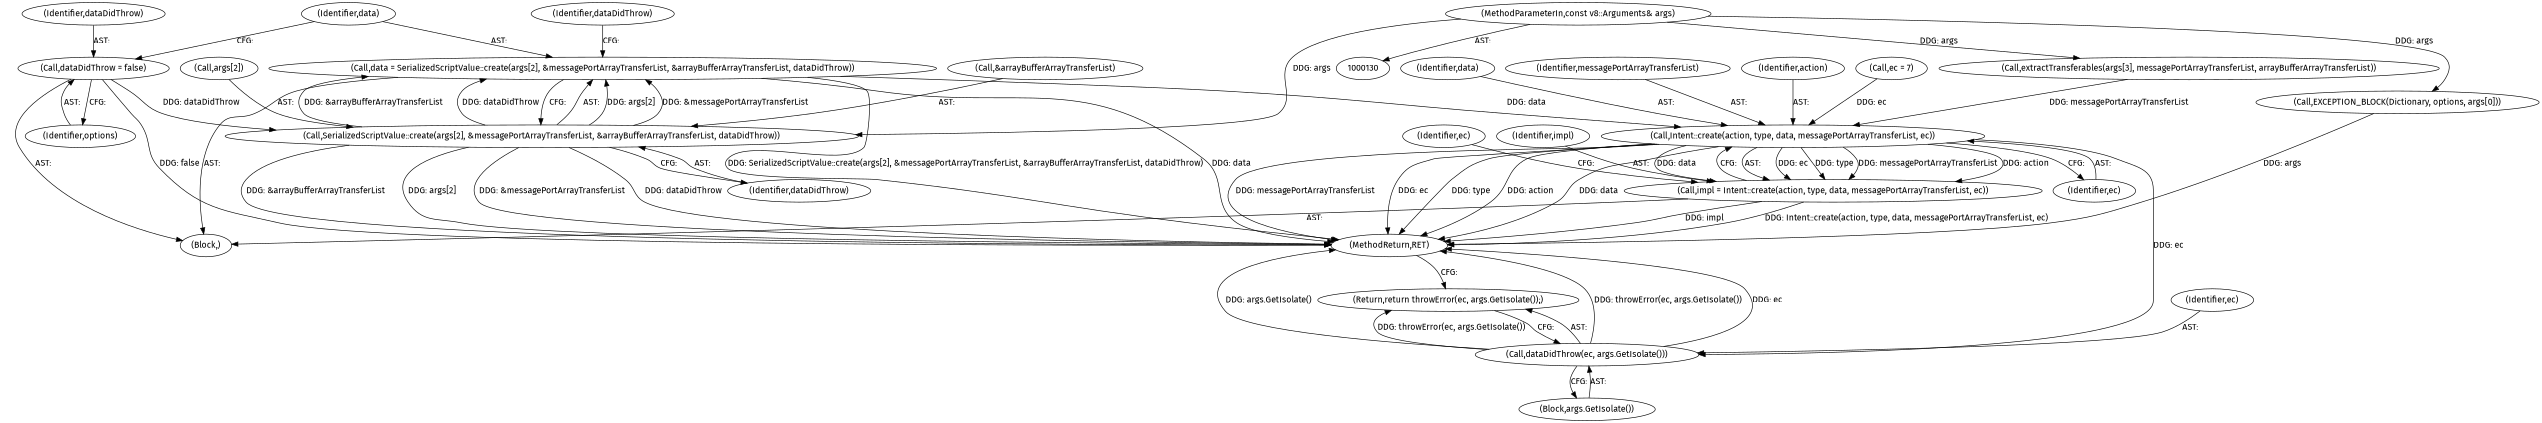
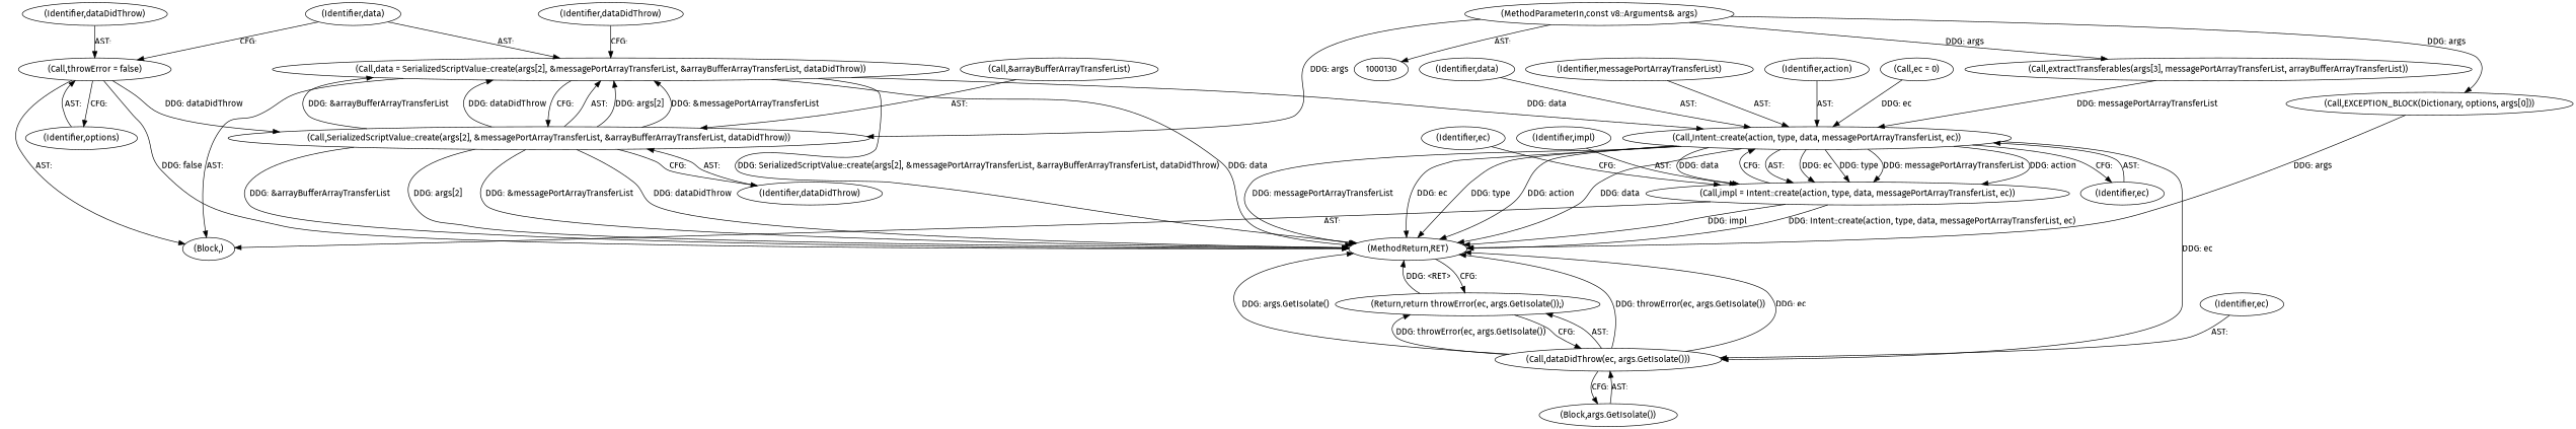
  digraph {
    fontname="Fira Sans"
    node [fontname="Fira Sans"]
    edge [fontname="Fira Sans"]
    n1 [label="(Call,data = SerializedScriptValue::create(args[2], &messagePortArrayTransferList, &arrayBufferArrayTransferList, dataDidThrow))"]
    n2 [label="(Call,SerializedScriptValue::create(args[2], &messagePortArrayTransferList, &arrayBufferArrayTransferList, dataDidThrow))"]
    n3 [label="(Call,Intent::create(action, type, data, messagePortArrayTransferList, ec))"]
    n4 [label="(Block,)"]
    n5 [label="(MethodReturn,RET)"]
    n6 [label="(Identifier,dataDidThrow)"]
    n7 [label="(Call,impl = Intent::create(action, type, data, messagePortArrayTransferList, ec))"]
    n8 [label="(Call,dataDidThrow(ec, args.GetIsolate()))"]
    n9 [label="(Identifier,ec)"]
    n10 [label="(Return,return throwError(ec, args.GetIsolate());)"]
    n11 [label="(MethodParameterIn,const v8::Arguments& args)"]
    n12 [label="(Call,EXCEPTION_BLOCK(Dictionary, options, args[0]))"]
    n13 [label="(Call,extractTransferables(args[3], messagePortArrayTransferList, arrayBufferArrayTransferList))"]
    n14 [label=1000130]
-   n15 [label="(Call,dataDidThrow = false)"]
+   n15 [label="(Call,throwError = false)"]
    n16 [label="(Identifier,options)"]
    n17 [label="(Block,args.GetIsolate())"]
    n18 [label="(Identifier,dataDidThrow)"]
    n19 [label="(Identifier,data)"]
    n20 [label="(Identifier,data)"]
-   n21 [label="(Call,args[2])"]
    n22 [label="(Identifier,ec)"]
    n23 [label="(Call,&arrayBufferArrayTransferList)"]
    n24 [label="(Identifier,messagePortArrayTransferList)"]
    n25 [label="(Identifier,ec)"]
    n26 [label="(Identifier,impl)"]
    n27 [label="(Identifier,action)"]
-   n28 [label="(Call,ec = 7)"]
+   n28 [label="(Call,ec = 0)"]
    n29 [label="(Identifier,dataDidThrow)"]
    n1 -> n2 [label="CFG: "]
    n1 -> n3 [label="DDG: data"]
    n1 -> n4 [label="AST: "]
    n1 -> n5 [label="DDG: SerializedScriptValue::create(args[2], &messagePortArrayTransferList, &arrayBufferArrayTransferList, dataDidThrow)"]
    n1 -> n5 [label="DDG: data"]
    n2 -> n1 [label="AST: "]
    n2 -> n1 [label="DDG: args[2]"]
    n2 -> n1 [label="DDG: &messagePortArrayTransferList"]
    n2 -> n1 [label="DDG: &arrayBufferArrayTransferList"]
    n2 -> n1 [label="DDG: dataDidThrow"]
    n2 -> n5 [label="DDG: &arrayBufferArrayTransferList"]
    n2 -> n5 [label="DDG: args[2]"]
    n2 -> n5 [label="DDG: &messagePortArrayTransferList"]
    n2 -> n5 [label="DDG: dataDidThrow"]
    n2 -> n6 [label="CFG: "]
    n3 -> n5 [label="DDG: messagePortArrayTransferList"]
    n3 -> n5 [label="DDG: ec"]
    n3 -> n5 [label="DDG: type"]
    n3 -> n5 [label="DDG: action"]
    n3 -> n5 [label="DDG: data"]
    n3 -> n7 [label="AST: "]
    n3 -> n7 [label="DDG: ec"]
    n3 -> n7 [label="DDG: type"]
    n3 -> n7 [label="DDG: messagePortArrayTransferList"]
    n3 -> n7 [label="DDG: action"]
    n3 -> n7 [label="DDG: data"]
    n3 -> n8 [label="DDG: ec"]
    n3 -> n9 [label="CFG: "]
    n5 -> n10 [label="CFG: "]
    n6 -> n2 [label="AST: "]
    n7 -> n3 [label="CFG: "]
    n7 -> n4 [label="AST: "]
    n7 -> n5 [label="DDG: Intent::create(action, type, data, messagePortArrayTransferList, ec)"]
    n7 -> n5 [label="DDG: impl"]
    n8 -> n5 [label="DDG: args.GetIsolate()"]
    n8 -> n5 [label="DDG: throwError(ec, args.GetIsolate())"]
    n8 -> n5 [label="DDG: ec"]
    n8 -> n10 [label="AST: "]
    n8 -> n10 [label="DDG: throwError(ec, args.GetIsolate())"]
    n8 -> n17 [label="CFG: "]
    n9 -> n3 [label="AST: "]
+   n10 -> n5 [label="DDG: <RET>"]
    n10 -> n8 [label="CFG: "]
    n11 -> n2 [label="DDG: args"]
    n11 -> n12 [label="DDG: args"]
    n11 -> n13 [label="DDG: args"]
    n11 -> n14 [label="AST: "]
    n12 -> n5 [label="DDG: args"]
    n13 -> n3 [label="DDG: messagePortArrayTransferList"]
    n15 -> n2 [label="DDG: dataDidThrow"]
    n15 -> n4 [label="AST: "]
    n15 -> n5 [label="DDG: false"]
    n15 -> n16 [label="CFG: "]
    n16 -> n15 [label="AST: "]
    n17 -> n8 [label="AST: "]
    n18 -> n15 [label="AST: "]
    n19 -> n1 [label="AST: "]
    n19 -> n15 [label="CFG: "]
    n20 -> n3 [label="AST: "]
-   n21 -> n2 [label="AST: "]
    n22 -> n8 [label="AST: "]
    n23 -> n2 [label="AST: "]
    n24 -> n3 [label="AST: "]
    n25 -> n7 [label="CFG: "]
    n26 -> n7 [label="AST: "]
    n27 -> n3 [label="AST: "]
    n28 -> n3 [label="DDG: ec"]
    n29 -> n1 [label="CFG: "]
  }
